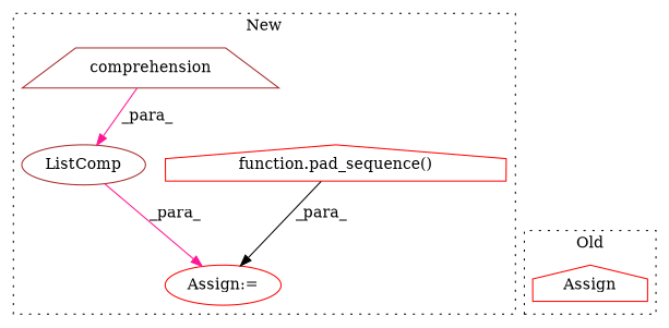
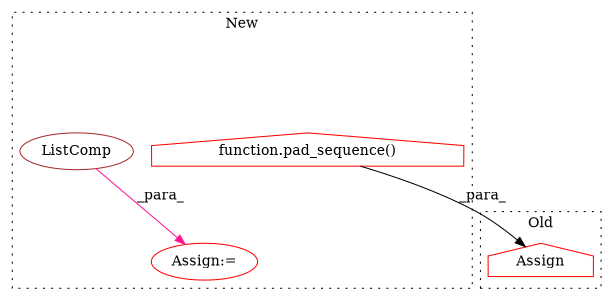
  digraph {
    node [color=red l=3 shape=house]
    edge [color=deeppink]
    n1 [a=75 l="13,19" label="function.pad_sequence()" s="4380,4402"]
    n2 [a=68 label="Assign:=" s=4377 shape=ellipse]
    n3 [a=106 color=brown l=121 label=ListComp s=4181 shape=ellipse]
-   n4 [a=45 color=brown label=comprehension s=4253 shape=trapezium]
    n5 [a=63 l="39,0" label=Assign s="3659,0"]
    subgraph cluster_1 {
      label=New
      style=dotted
      n1
      n2
      n3
-     n4
    }
    subgraph cluster_2 {
      label=Old
      style=dotted
      n5
    }
-   n1 -> n2 [color=black label=_para_]
+   n1 -> n5 [color=black label=_para_]
    n3 -> n2 [label=_para_]
-   n4 -> n3 [label=_para_]
  }
